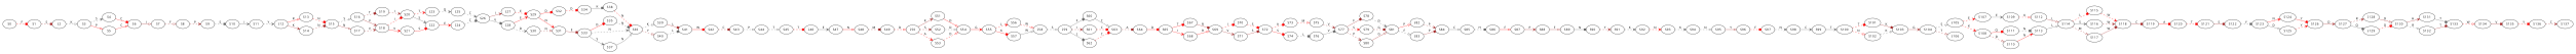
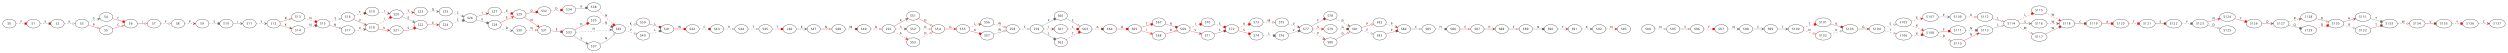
  strict digraph {
    fontname="Open Sans"
    rankdir=LR
    node [fontname="Open Sans"]
    edge [arrowhead=box color=red fontname="Open Sans" style=dashed]
    S0
    S1
    S2
    S3
    S4
    S5
    S6
    S7
    S8
    S9
    S10
    S11
    S12
    S13
    S14
    S15
    S16
    S17
    S18
    S19
    S20
    S21
    S22
    S23
    S24
    S25
    S26
    S27
    S28
    S29
    S30
    S31
    S32
    S33
    S34
    S35
    S36
    S37
    S38
    S39
    S40
    S41
    S42
    S43
    S44
    S45
    S46
    S47
    S48
    S49
    S50
    S51
    S52
    S53
    S54
    S55
    S56
    S57
    S58
    S59
    S60
    S61
    S62
    S63
    S64
    S65
    S67
    S68
    S69
    S70
    S71
    S72
    S73
    S74
    S75
    S76
    S77
    S78
    S79
    S80
    S81
    S82
    S83
    S84
    S85
    S86
    S87
    S88
    S89
    S90
    S91
    S92
    S93
    S94
    S95
    S96
    S97
    S98
    S99
    S100
    S101
    S102
    S103
    S104
    S105
    S106
    S107
    S108
    S109
    S110
    S111
    S112
    S113
    S114
    S115
    S116
    S117
    S118
    S119
    S120
    S121
    S122
    S123
    S124
    S125
    S126
    S127
    S128
    S129
    S130
    S131
    S132
    S133
    S134
    S135
    S136
    S137
    S0 -> S1 [label=F]
    S1 -> S2 [color=brown label=S]
    S2 -> S3 [arrowhead=onormal color=gray40 label=K]
    S3 -> S4 [arrowhead=vee color=gray40 label=S]
    S3 -> S5 [arrowhead=onormal label=P style=solid]
    S4 -> S6 [label=C style=solid]
    S5 -> S6 [arrowhead=onormal label=C style=solid]
    S6 -> S7 [arrowhead=onormal color=brown label=I style=solid]
    S7 -> S8 [arrowhead=onormal color=brown label=F]
    S8 -> S9 [arrowhead=vee color=brown label=P]
    S9 -> S10 [color=gray40 label=S]
    S10 -> S11 [arrowhead=vee color=gray40 label=I style=solid]
    S11 -> S12 [arrowhead=vee color=gray40 label=Y]
    S12 -> S13 [arrowhead=onormal label=R style=solid]
    S12 -> S14 [arrowhead=vee color=brown label=K style=solid]
    S13 -> S15 [label=N]
    S14 -> S15 [color=brown label=N]
    S15 -> S16 [arrowhead=onormal color=gray40 label=S]
    S15 -> S17 [arrowhead=onormal color=brown label=N style=solid]
    S16 -> S18 [arrowhead=vee color=brown label=V style=solid]
    S16 -> S19 [color=brown label=T]
    S17 -> S18 [arrowhead=vee color=brown label=V]
    S18 -> S20 [label=I]
    S18 -> S21 [arrowhead=vee label=V style=solid]
    S19 -> S20 [arrowhead=vee color=brown label=I]
    S20 -> S22 [arrowhead=vee color=gray40 label=S style=solid]
    S20 -> S23 [arrowhead=vee label=T]
    S21 -> S22 [label=S style=solid]
    S22 -> S24 [arrowhead=vee label=E style=solid]
    S23 -> S25 [arrowhead=vee color=gray40 label=Q]
    S24 -> S26 [color=gray40 label=C]
    S25 -> S26 [arrowhead=vee color=gray40 label=C]
    S26 -> S27 [arrowhead=vee color=brown label=I style=solid]
    S26 -> S28 [color=gray40 label=V style=solid]
    S27 -> S29 [label=E]
    S28 -> S29 [arrowhead=vee label=E style=solid]
    S28 -> S30 [arrowhead=vee color=gray40 label=D]
    S29 -> S31 [arrowhead=vee label=N style=solid]
    S29 -> S32 [label=D style=solid]
    S30 -> S31 [arrowhead=onormal color=brown label=N]
    S31 -> S33 [color=brown label=E style=solid]
    S32 -> S34 [label=D]
    S33 -> S35 [label=D style=solid]
    S33 -> S36 [arrowhead=vee color=gray40 label=N]
    S33 -> S37 [arrowhead=vee color=gray40 label=S style=solid]
    S34 -> S38 [color=gray40 label=K style=solid]
    S35 -> S36 [color=gray40 label=N]
    S36 -> S39 [arrowhead=onormal color=gray40 label=K]
    S36 -> S40 [arrowhead=onormal color=brown label=Y]
    S37 -> S36 [arrowhead=onormal color=gray40 label=N style=solid]
    S38 -> S36 [label=N]
    S39 -> S41 [color=brown label=L style=solid]
    S40 -> S41 [color=gray40 label=L]
    S41 -> S42 [label=W style=solid]
    S42 -> S43 [color=brown label=C]
    S43 -> S44 [arrowhead=onormal color=gray40 label=P]
    S44 -> S45 [arrowhead=onormal color=gray40 label=T]
    S45 -> S46 [label=T]
    S46 -> S47 [arrowhead=vee color=gray40 label=E style=solid]
    S47 -> S48 [arrowhead=onormal label=N style=solid]
    S48 -> S49 [color=brown label=M]
    S49 -> S50 [arrowhead=onormal label=D]
    S50 -> S51 [arrowhead=vee color=brown label=K style=solid]
    S50 -> S52 [arrowhead=vee color=brown label=S]
    S50 -> S53 [arrowhead=vee label=A]
    S51 -> S54 [arrowhead=onormal label=D style=solid]
    S52 -> S54 [arrowhead=onormal color=gray40 label=D]
    S53 -> S54 [arrowhead=onormal label=D]
    S54 -> S55 [arrowhead=vee label=G style=solid]
    S55 -> S56 [arrowhead=vee label=L]
    S55 -> S57 [label=K style=solid]
    S56 -> S58 [arrowhead=onormal label=W]
    S57 -> S58 [arrowhead=onormal color=gray40 label=W style=solid]
    S58 -> S59 [arrowhead=onormal color=gray40 label=S]
    S59 -> S60 [color=gray40 label=F style=solid]
    S59 -> S61 [arrowhead=vee color=brown label=I]
    S59 -> S62 [color=gray40 label=L style=solid]
    S60 -> S63 [arrowhead=onormal color=gray40 label=C style=solid]
    S61 -> S63 [label=C]
    S62 -> S63 [label=C]
    S63 -> S64 [color=brown label=A]
    S64 -> S65 [label=D style=solid]
    S65 -> S67 [label=T style=solid]
    S65 -> S68 [arrowhead=vee label=I style=solid]
    S67 -> S69 [color=brown label=R style=solid]
    S68 -> S69 [arrowhead=onormal label=R style=solid]
    S69 -> S70 [label=I]
    S69 -> S71 [arrowhead=vee color=brown label=V style=solid]
    S70 -> S72 [label=S]
    S71 -> S72 [color=brown label=S style=solid]
    S72 -> S73 [label=A]
    S72 -> S74 [label=S style=solid]
    S73 -> S75 [arrowhead=onormal label=M]
    S74 -> S76 [color=gray40 label=L]
    S75 -> S77 [arrowhead=vee color=brown label=V]
    S76 -> S77 [color=gray40 label=V style=solid]
    S77 -> S78 [color=brown label=F style=solid]
    S77 -> S79 [arrowhead=vee label=S]
    S77 -> S80 [arrowhead=vee color=brown label=P]
    S78 -> S81 [arrowhead=vee color=gray40 label=G]
    S79 -> S81 [color=brown label=G]
    S80 -> S81 [arrowhead=onormal color=brown label=G style=solid]
    S81 -> S82 [arrowhead=onormal label=P style=solid]
    S81 -> S83 [arrowhead=onormal color=gray40 label=F]
    S82 -> S84 [arrowhead=vee color=brown label=P]
    S83 -> S84 [color=brown label=P style=solid]
    S84 -> S85 [arrowhead=onormal color=gray40 label=C style=solid]
    S85 -> S86 [color=gray40 label=H]
    S86 -> S87 [arrowhead=onormal label=F style=solid]
    S87 -> S88 [arrowhead=vee color=brown label=P style=solid]
    S88 -> S89 [arrowhead=onormal color=brown label=F style=solid]
    S89 -> S90 [color=gray40 label=N style=solid]
    S90 -> S91 [arrowhead=vee color=brown label=Y]
    S91 -> S92 [arrowhead=vee color=gray40 label=K]
    S92 -> S93 [arrowhead=vee label=N]
-   S93 -> S94 [arrowhead=vee color=gray40 label=K]
    S94 -> S95 [arrowhead=onormal color=gray40 label=N]
    S95 -> S96 [arrowhead=onormal color=brown label=Y style=solid]
    S96 -> S97 [label=F]
    S97 -> S98 [arrowhead=vee color=gray40 label=N]
    S98 -> S99 [arrowhead=vee color=gray40 label=C style=solid]
    S99 -> S100 [arrowhead=vee color=gray40 label=T style=solid]
    S100 -> S101 [label=T]
    S100 -> S102 [arrowhead=onormal label=N]
    S101 -> S103 [color=brown label=K style=solid]
    S102 -> S103 [arrowhead=onormal color=gray40 label=K]
    S103 -> S104 [arrowhead=vee color=brown label=G style=solid]
    S104 -> S105 [arrowhead=onormal color=gray40 label=S]
    S104 -> S106 [arrowhead=onormal color=brown label=T]
    S105 -> S107 [arrowhead=vee label=E]
    S105 -> S108 [arrowhead=vee label=K]
+   S106 -> S108 [label=K]
    S107 -> S109 [arrowhead=vee color=gray40 label=E style=solid]
    S108 -> S110 [arrowhead=onormal color=brown label=D]
-   S108 -> S111 [label=Q style=solid]
+   S108 -> S111 [label=F style=solid]
    S109 -> S112 [arrowhead=onormal label=K]
    S110 -> S113 [arrowhead=vee label=N style=solid]
    S111 -> S113 [color=gray40 label=N]
    S112 -> S114 [arrowhead=onormal color=brown label=L style=solid]
    S113 -> S114 [arrowhead=onormal color=gray40 label=L style=solid]
    S114 -> S115 [label=L]
    S114 -> S116 [arrowhead=vee color=gray40 label=S style=solid]
    S114 -> S117 [arrowhead=onormal color=brown label=M]
    S115 -> S118 [arrowhead=vee label=W]
    S116 -> S118 [arrowhead=vee color=brown label=W]
    S117 -> S118 [color=brown label=W style=solid]
    S118 -> S119 [color=brown label=C style=solid]
    S119 -> S120 [label=A style=solid]
    S120 -> S121 [label=T]
    S121 -> S122 [color=brown label=S style=solid]
    S122 -> S123 [color=gray40 label=Y]
    S123 -> S124 [arrowhead=vee label=N style=solid]
    S123 -> S125 [arrowhead=onormal color=gray40 label=D style=solid]
    S124 -> S126 [label=Y style=solid]
-   S125 -> S126 [arrowhead=vee label=Y]
    S126 -> S127 [arrowhead=vee color=brown label=D style=solid]
    S127 -> S128 [arrowhead=vee color=brown label=R]
    S127 -> S129 [color=gray40 label=Q style=solid]
    S128 -> S130 [arrowhead=onormal color=brown label=D style=solid]
    S129 -> S130 [label=D]
    S130 -> S131 [arrowhead=vee color=brown label=H style=solid]
    S130 -> S132 [arrowhead=onormal color=gray40 label=R]
    S131 -> S133 [color=gray40 label=T style=solid]
    S132 -> S133 [color=brown label=T style=solid]
    S133 -> S134 [arrowhead=onormal label=W]
    S134 -> S135 [color=brown label=V style=solid]
    S135 -> S136 [label=Y]
    S136 -> S137 [arrowhead=vee color=brown label=C]
  }
